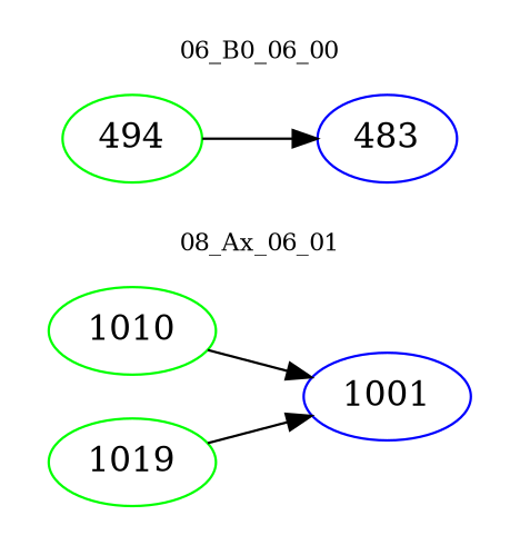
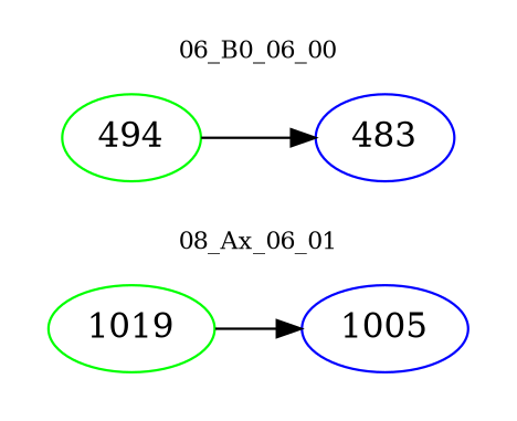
  digraph {
    rankdir=LR
    node [color=green]
    edge [color=black]
-   n1 [label=1010]
-   n2 [color=blue label=1001]
+   n2 [color=blue label=1005]
    n3 [label=1019]
    n4 [label=494]
    n5 [color=blue label=483]
    subgraph cluster_1 {
      color=white
      fontsize=10
      label="08_Ax_06_01"
-     n1
      n2
      n3
    }
    subgraph cluster_2 {
      color=white
      fontsize=10
      label="06_B0_06_00"
      n4
      n5
    }
-   n1 -> n2
    n3 -> n2
    n4 -> n5
  }
